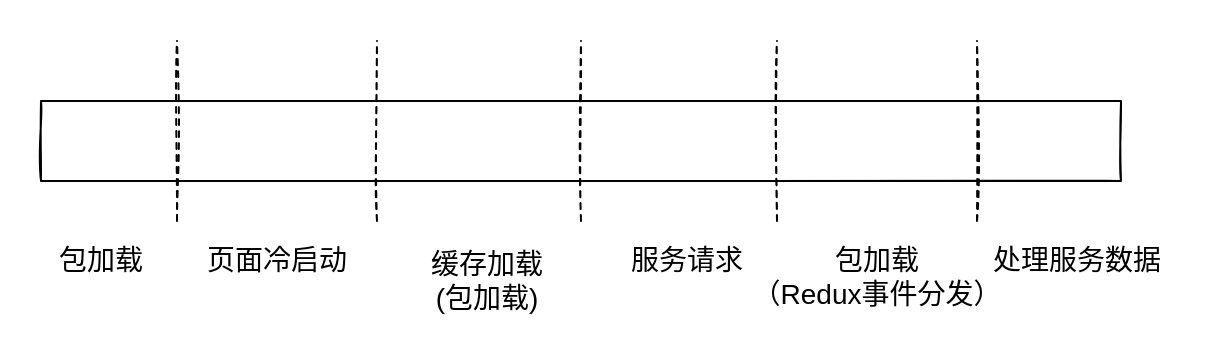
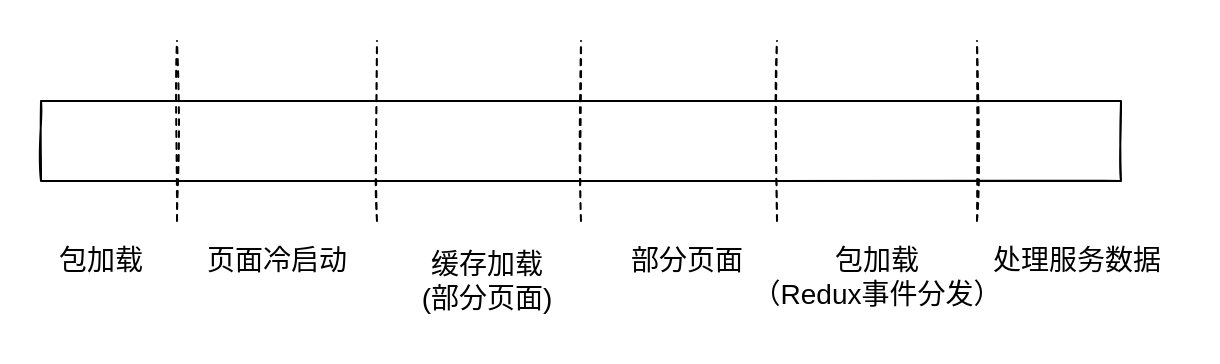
  <mxCell id="0" />
  <mxCell id="1" parent="0" />
  <mxCell id="2" value="" style="rounded=0;whiteSpace=wrap;html=1;sketch=1;" vertex="1" parent="1"><mxGeometry x="20" y="50" width="540" height="40" as="geometry" /></mxCell>
  <mxCell id="3" value="" style="endArrow=none;dashed=1;html=1;rounded=0;sketch=1;" edge="1" parent="1"><mxGeometry width="50" height="50" relative="1" as="geometry"><mxPoint x="290" y="110" as="sourcePoint" /><mxPoint x="290" y="20" as="targetPoint" /></mxGeometry></mxCell>
  <mxCell id="4" value="" style="endArrow=none;dashed=1;html=1;rounded=0;sketch=1;" edge="1" parent="1"><mxGeometry width="50" height="50" relative="1" as="geometry"><mxPoint x="88" y="110" as="sourcePoint" /><mxPoint x="88" y="20" as="targetPoint" /></mxGeometry></mxCell>
  <mxCell id="5" value="" style="endArrow=none;dashed=1;html=1;rounded=0;sketch=1;" edge="1" parent="1"><mxGeometry width="50" height="50" relative="1" as="geometry"><mxPoint x="188" y="110" as="sourcePoint" /><mxPoint x="188" y="20" as="targetPoint" /></mxGeometry></mxCell>
  <mxCell id="6" value="" style="endArrow=none;dashed=1;html=1;rounded=0;sketch=1;" edge="1" parent="1"><mxGeometry width="50" height="50" relative="1" as="geometry"><mxPoint x="488" y="110" as="sourcePoint" /><mxPoint x="488" y="20" as="targetPoint" /></mxGeometry></mxCell>
  <mxCell id="7" value="" style="endArrow=none;dashed=1;html=1;rounded=0;sketch=1;" edge="1" parent="1"><mxGeometry width="50" height="50" relative="1" as="geometry"><mxPoint x="388" y="110" as="sourcePoint" /><mxPoint x="388" y="20" as="targetPoint" /></mxGeometry></mxCell>
  <mxCell id="8" value="&lt;font style=&quot;font-size: 14px;&quot;&gt;包加载&lt;/font&gt;" style="text;html=1;align=center;verticalAlign=middle;resizable=0;points=[];autosize=1;strokeColor=none;fillColor=none;fontSize=14;" vertex="1" parent="1"><mxGeometry x="20" y="120" width="60" height="20" as="geometry" /></mxCell>
  <mxCell id="9" value="&lt;font style=&quot;font-size: 14px&quot;&gt;页面冷启动&lt;/font&gt;" style="text;html=1;align=center;verticalAlign=middle;resizable=0;points=[];autosize=1;strokeColor=none;fillColor=none;fontSize=14;" vertex="1" parent="1"><mxGeometry x="93" y="120" width="90" height="20" as="geometry" /></mxCell>
- <mxCell id="10" value="&lt;font style=&quot;font-size: 14px&quot;&gt;缓存加载&lt;br&gt;(包加载)&lt;br&gt;&lt;/font&gt;" style="text;html=1;align=center;verticalAlign=middle;resizable=0;points=[];autosize=1;strokeColor=none;fillColor=none;fontSize=14;" vertex="1" parent="1"><mxGeometry x="203" y="120" width="80" height="40" as="geometry" /></mxCell>
- <mxCell id="11" value="&lt;font style=&quot;font-size: 14px&quot;&gt;服务请求&lt;br&gt;&lt;/font&gt;" style="text;html=1;align=center;verticalAlign=middle;resizable=0;points=[];autosize=1;strokeColor=none;fillColor=none;fontSize=14;" vertex="1" parent="1"><mxGeometry x="308" y="120" width="70" height="20" as="geometry" /></mxCell>
+ <mxCell id="10" value="&lt;font style=&quot;font-size: 14px&quot;&gt;缓存加载&lt;br&gt;(部分页面)&lt;br&gt;&lt;/font&gt;" style="text;html=1;align=center;verticalAlign=middle;resizable=0;points=[];autosize=1;strokeColor=none;fillColor=none;fontSize=14;" vertex="1" parent="1"><mxGeometry x="203" y="120" width="80" height="40" as="geometry" /></mxCell>
+ <mxCell id="11" value="&lt;font style=&quot;font-size: 14px&quot;&gt;部分页面&lt;br&gt;&lt;/font&gt;" style="text;html=1;align=center;verticalAlign=middle;resizable=0;points=[];autosize=1;strokeColor=none;fillColor=none;fontSize=14;" vertex="1" parent="1"><mxGeometry x="308" y="120" width="70" height="20" as="geometry" /></mxCell>
  <mxCell id="12" value="&lt;font style=&quot;font-size: 14px&quot;&gt;包加载&lt;br&gt;（Redux事件分发）&lt;br&gt;&lt;/font&gt;" style="text;html=1;align=center;verticalAlign=middle;resizable=0;points=[];autosize=1;strokeColor=none;fillColor=none;fontSize=14;" vertex="1" parent="1"><mxGeometry x="368" y="118" width="140" height="40" as="geometry" /></mxCell>
  <mxCell id="13" value="&lt;font style=&quot;font-size: 14px&quot;&gt;处理服务数据&lt;br&gt;&lt;/font&gt;" style="text;html=1;align=center;verticalAlign=middle;resizable=0;points=[];autosize=1;strokeColor=none;fillColor=none;fontSize=14;" vertex="1" parent="1"><mxGeometry x="488" y="120" width="100" height="20" as="geometry" /></mxCell>
